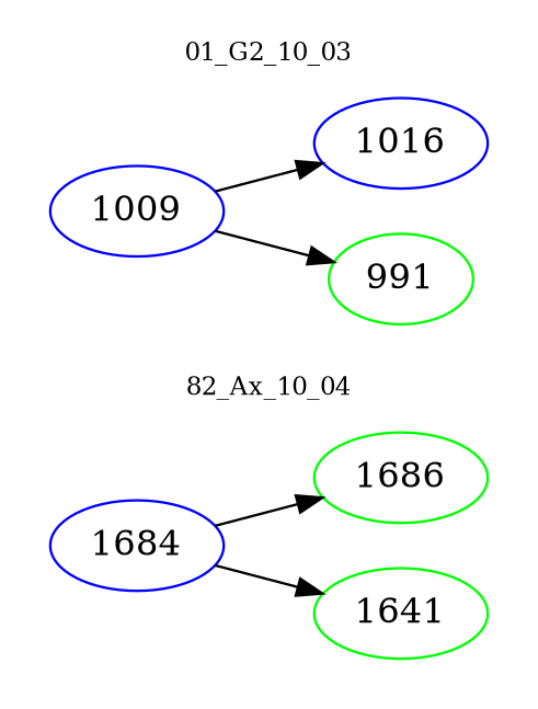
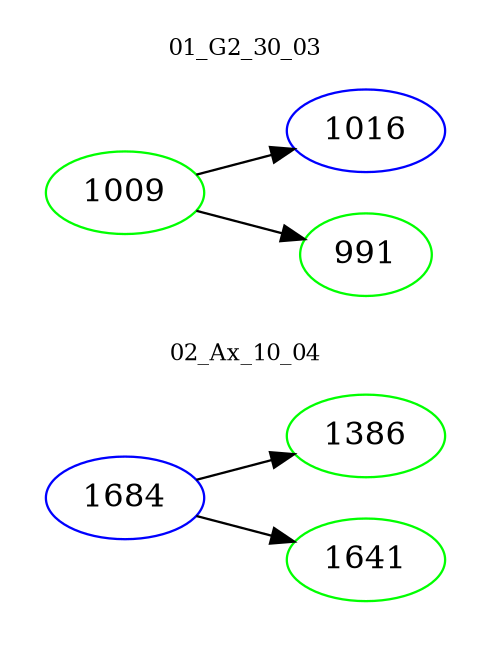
  digraph {
    rankdir=LR
    node [color=blue]
    edge [color=black]
    n1 [label=1684]
    n2 [color=green label=1641]
-   n3 [color=green label=1686]
-   n4 [label=1009]
+   n3 [color=green label=1386]
+   n4 [color=green label=1009]
    n5 [color=green label=991]
    n6 [label=1016]
    subgraph cluster_1 {
      color=white
      fontsize=10
-     label="82_Ax_10_04"
+     label="02_Ax_10_04"
      n1
      n2
      n3
    }
    subgraph cluster_2 {
      color=white
      fontsize=10
-     label="01_G2_10_03"
+     label="01_G2_30_03"
      n4
      n5
      n6
    }
    n1 -> n2
    n1 -> n3
    n4 -> n5
    n4 -> n6
  }
